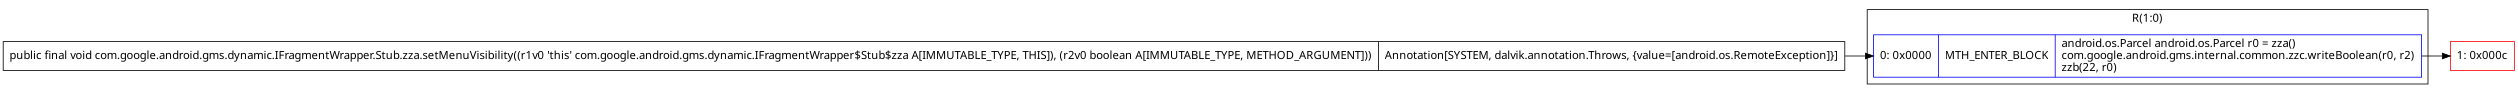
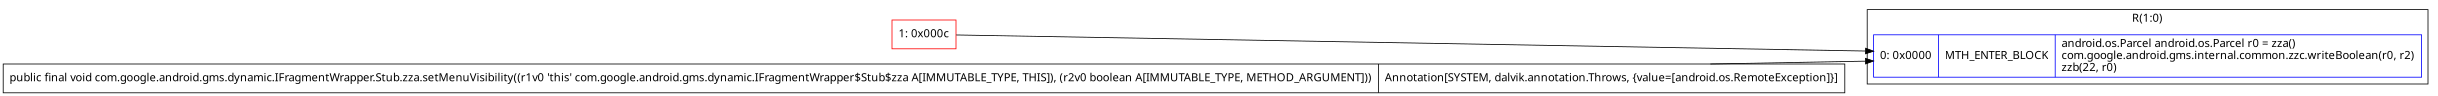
  digraph {
    rankdir=LR
    fontname="Noto Sans"
    node [shape=record fontname="Noto Sans"]
    edge [fontname="Noto Sans"]
    n1 [color=blue label="{0\:\ 0x0000|MTH_ENTER_BLOCK\l|android.os.Parcel android.os.Parcel r0 = zza()\lcom.google.android.gms.internal.common.zzc.writeBoolean(r0, r2)\lzzb(22, r0)\l}"]
    n2 [color=red label="{1\:\ 0x000c}"]
    n3 [label="{public final void com.google.android.gms.dynamic.IFragmentWrapper.Stub.zza.setMenuVisibility((r1v0 'this' com.google.android.gms.dynamic.IFragmentWrapper$Stub$zza A[IMMUTABLE_TYPE, THIS]), (r2v0 boolean A[IMMUTABLE_TYPE, METHOD_ARGUMENT]))  | Annotation[SYSTEM, dalvik.annotation.Throws, \{value=[android.os.RemoteException]\}]\l}"]
    subgraph cluster_1 {
      label="R(1:0)"
      n1
    }
-   n1 -> n2
+   n2 -> n1
    n3 -> n1
  }
